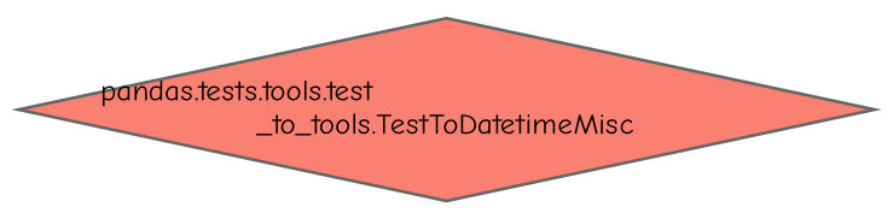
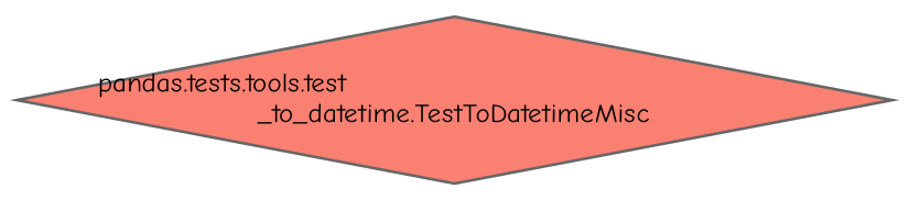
  digraph {
    rankdir=LR
    fontname="Comic Neue"
-   n1 [color=grey40 fillcolor=salmon fontname="Comic Neue" fontsize=10 height=0.2 label="pandas.tests.tools.test\l_to_tools.TestToDatetimeMisc" shape=diamond style=filled width=0.4]
+   n1 [color=grey40 fillcolor=salmon fontname="Comic Neue" fontsize=10 height=0.2 label="pandas.tests.tools.test\l_to_datetime.TestToDatetimeMisc" shape=diamond style=filled width=0.4]
  }
